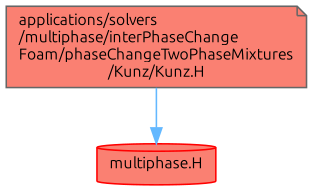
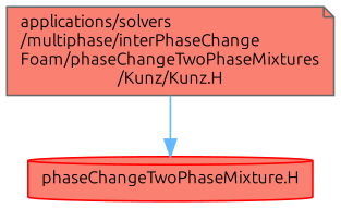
  digraph {
    fontname=Ubuntu
    node [fillcolor=salmon fontname=Ubuntu fontsize=10 style=filled]
    n1 [color=gray40 fontcolor=black height=0.2 label="applications/solvers\l/multiphase/interPhaseChange\lFoam/phaseChangeTwoPhaseMixtures\l/Kunz/Kunz.H" shape=note width=0.4]
-   n2 [color=red height=0.2 label="multiphase.H" shape=cylinder width=0.4]
+   n2 [color=red height=0.2 label="phaseChangeTwoPhaseMixture.H" shape=cylinder width=0.4]
    n1 -> n2 [color=steelblue1 fontname=Ubuntu fontsize=10 labelfontname=Helvetica labelfontsize=10 style=solid]
  }
